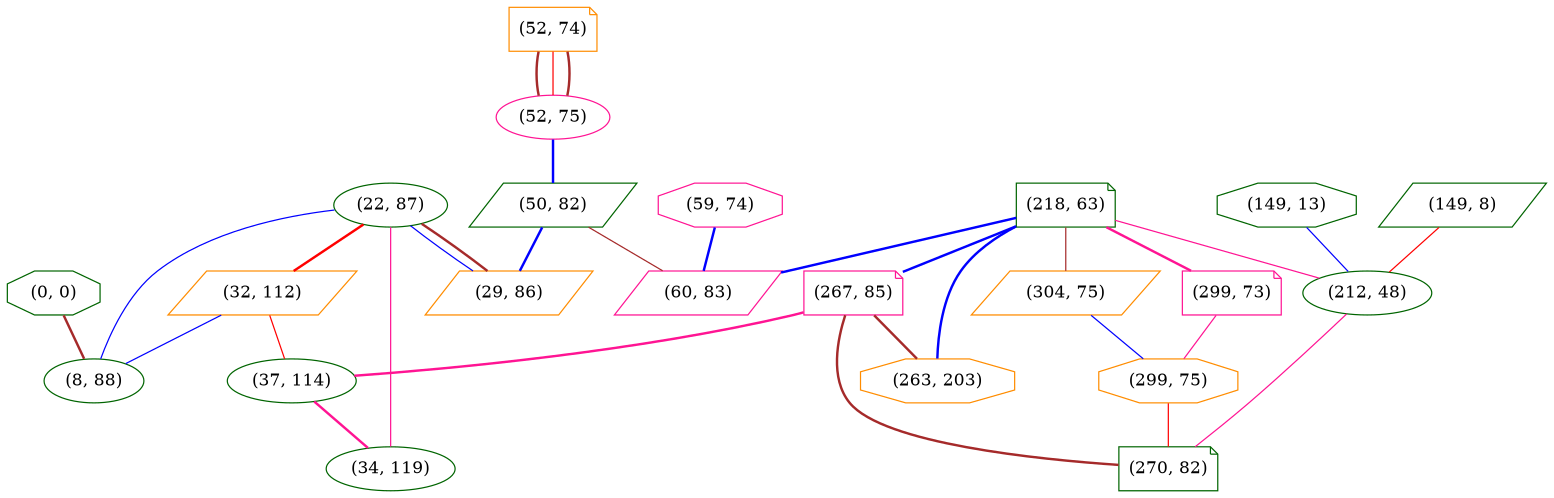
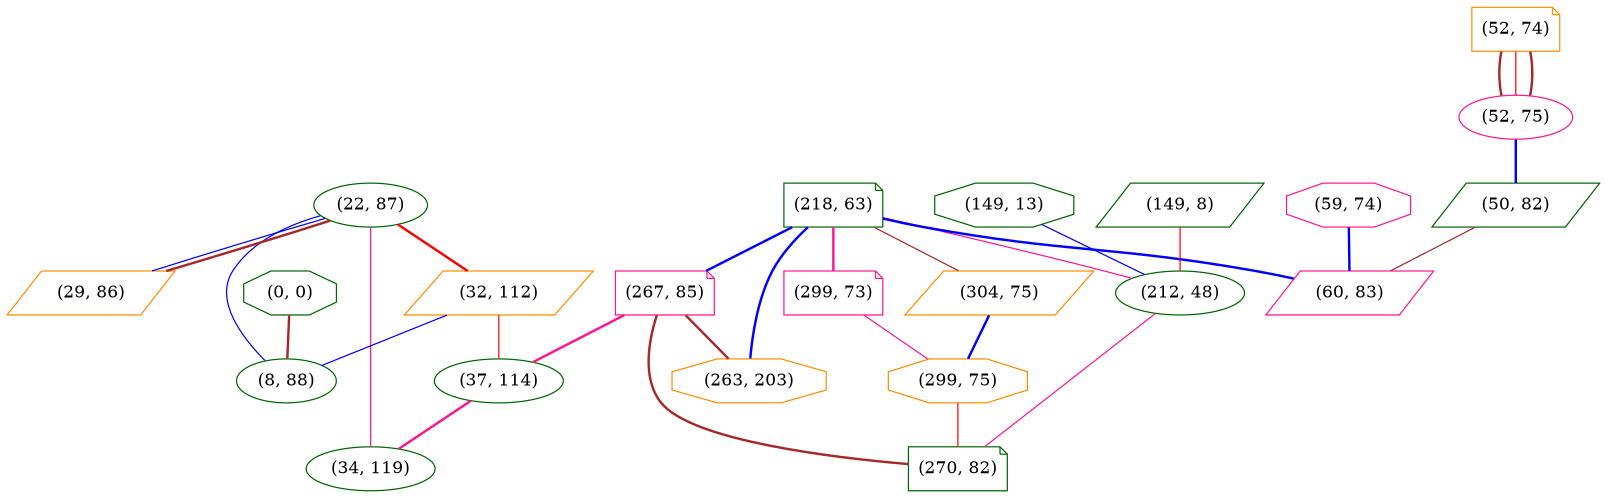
  graph {
    node [color=darkgreen shape=ellipse]
    edge [color=blue style=bold weight=1]
    n1 [label="(22, 87)"]
    "(32, 112)" [color=darkorange shape=parallelogram]
    "(34, 119)"
    "(8, 88)"
    "(29, 86)" [color=darkorange shape=parallelogram]
    "(37, 114)"
    "(218, 63)" [shape=note]
    "(267, 85)" [color=deeppink shape=note]
    "(304, 75)" [color=darkorange shape=parallelogram]
    "(299, 73)" [color=deeppink shape=note]
    "(263, 203)" [color=darkorange shape=octagon]
    n12 [label="(212, 48)"]
    "(60, 83)" [color=deeppink shape=parallelogram]
    "(270, 82)" [shape=note]
    "(299, 75)" [color=darkorange shape=octagon]
    "(59, 74)" [color=deeppink shape=octagon]
    "(149, 13)" [shape=octagon]
    "(149, 8)" [shape=parallelogram]
    "(52, 74)" [color=darkorange shape=note]
    "(52, 75)" [color=deeppink]
    "(50, 82)" [shape=parallelogram]
    "(0, 0)" [shape=octagon]
    n1 -- "(32, 112)" [color=red weight=3]
    n1 -- "(34, 119)" [color=deeppink style=solid weight=3]
    n1 -- "(8, 88)" [style=solid]
    n1 -- "(29, 86)" [style=solid]
    n1 -- "(29, 86)" [color=brown weight=2]
    "(32, 112)" -- "(8, 88)" [style=solid weight=3]
    "(32, 112)" -- "(37, 114)" [color=red style=solid]
    "(37, 114)" -- "(34, 119)" [color=deeppink]
    "(218, 63)" -- "(267, 85)" [weight=3]
    "(218, 63)" -- "(304, 75)" [color=brown style=solid weight=3]
    "(218, 63)" -- "(299, 73)" [color=deeppink weight=3]
    "(218, 63)" -- "(263, 203)" [weight=3]
    "(218, 63)" -- n12 [color=deeppink style=solid weight=3]
    "(218, 63)" -- "(60, 83)"
    "(267, 85)" -- "(37, 114)" [color=deeppink]
    "(267, 85)" -- "(263, 203)" [color=brown]
    "(267, 85)" -- "(270, 82)" [color=brown]
-   "(304, 75)" -- "(299, 75)" [style=solid]
+   "(304, 75)" -- "(299, 75)"
    "(299, 73)" -- "(299, 75)" [color=deeppink style=solid]
    n12 -- "(270, 82)" [color=deeppink style=solid]
    "(299, 75)" -- "(270, 82)" [color=red style=solid]
    "(59, 74)" -- "(60, 83)"
    "(149, 13)" -- n12 [style=solid weight=3]
    "(149, 8)" -- n12 [color=red style=solid weight=3]
    "(52, 74)" -- "(52, 75)" [color=brown]
    "(52, 74)" -- "(52, 75)" [color=red style=solid]
    "(52, 74)" -- "(52, 75)" [color=brown]
    "(52, 75)" -- "(50, 82)"
-   "(50, 82)" -- "(29, 86)"
    "(50, 82)" -- "(60, 83)" [color=brown style=solid]
    "(0, 0)" -- "(8, 88)" [color=brown weight=4]
  }
